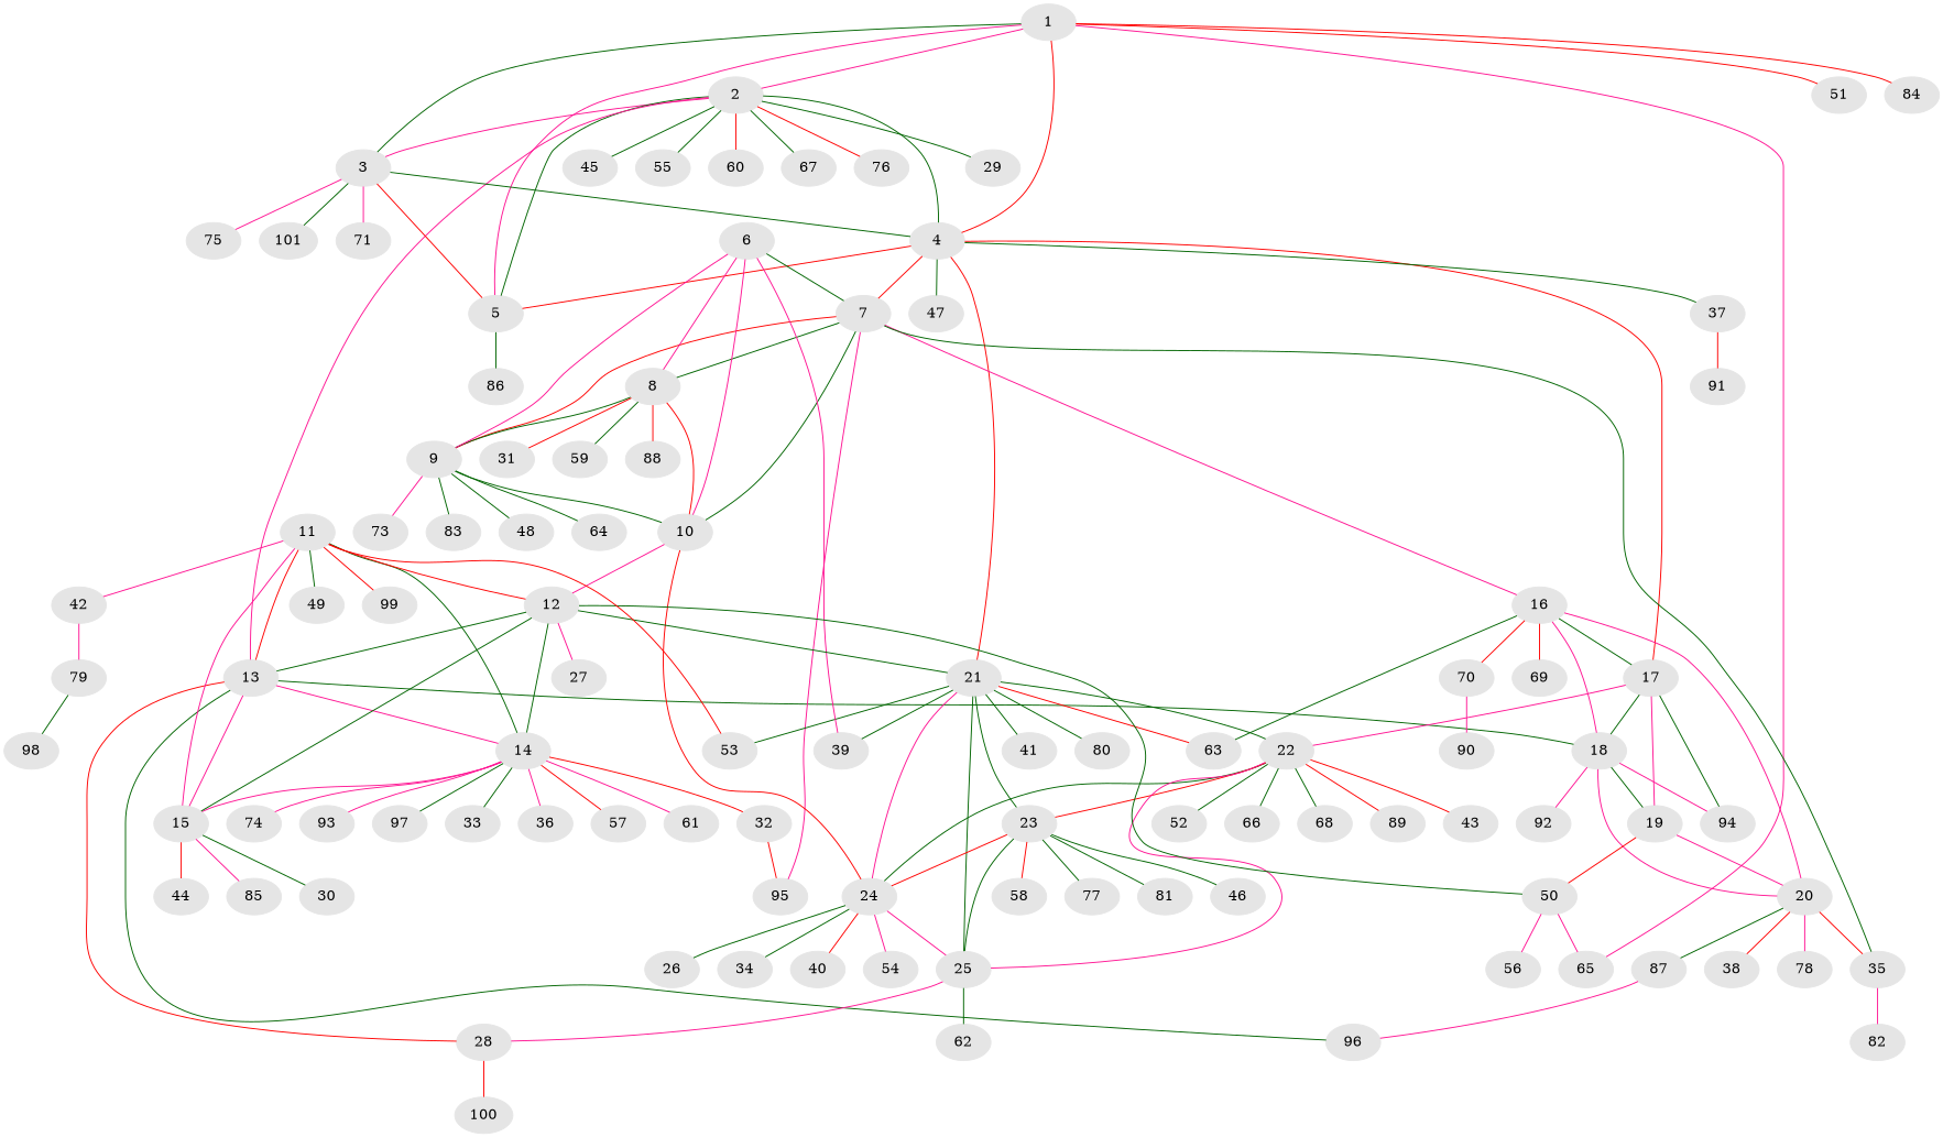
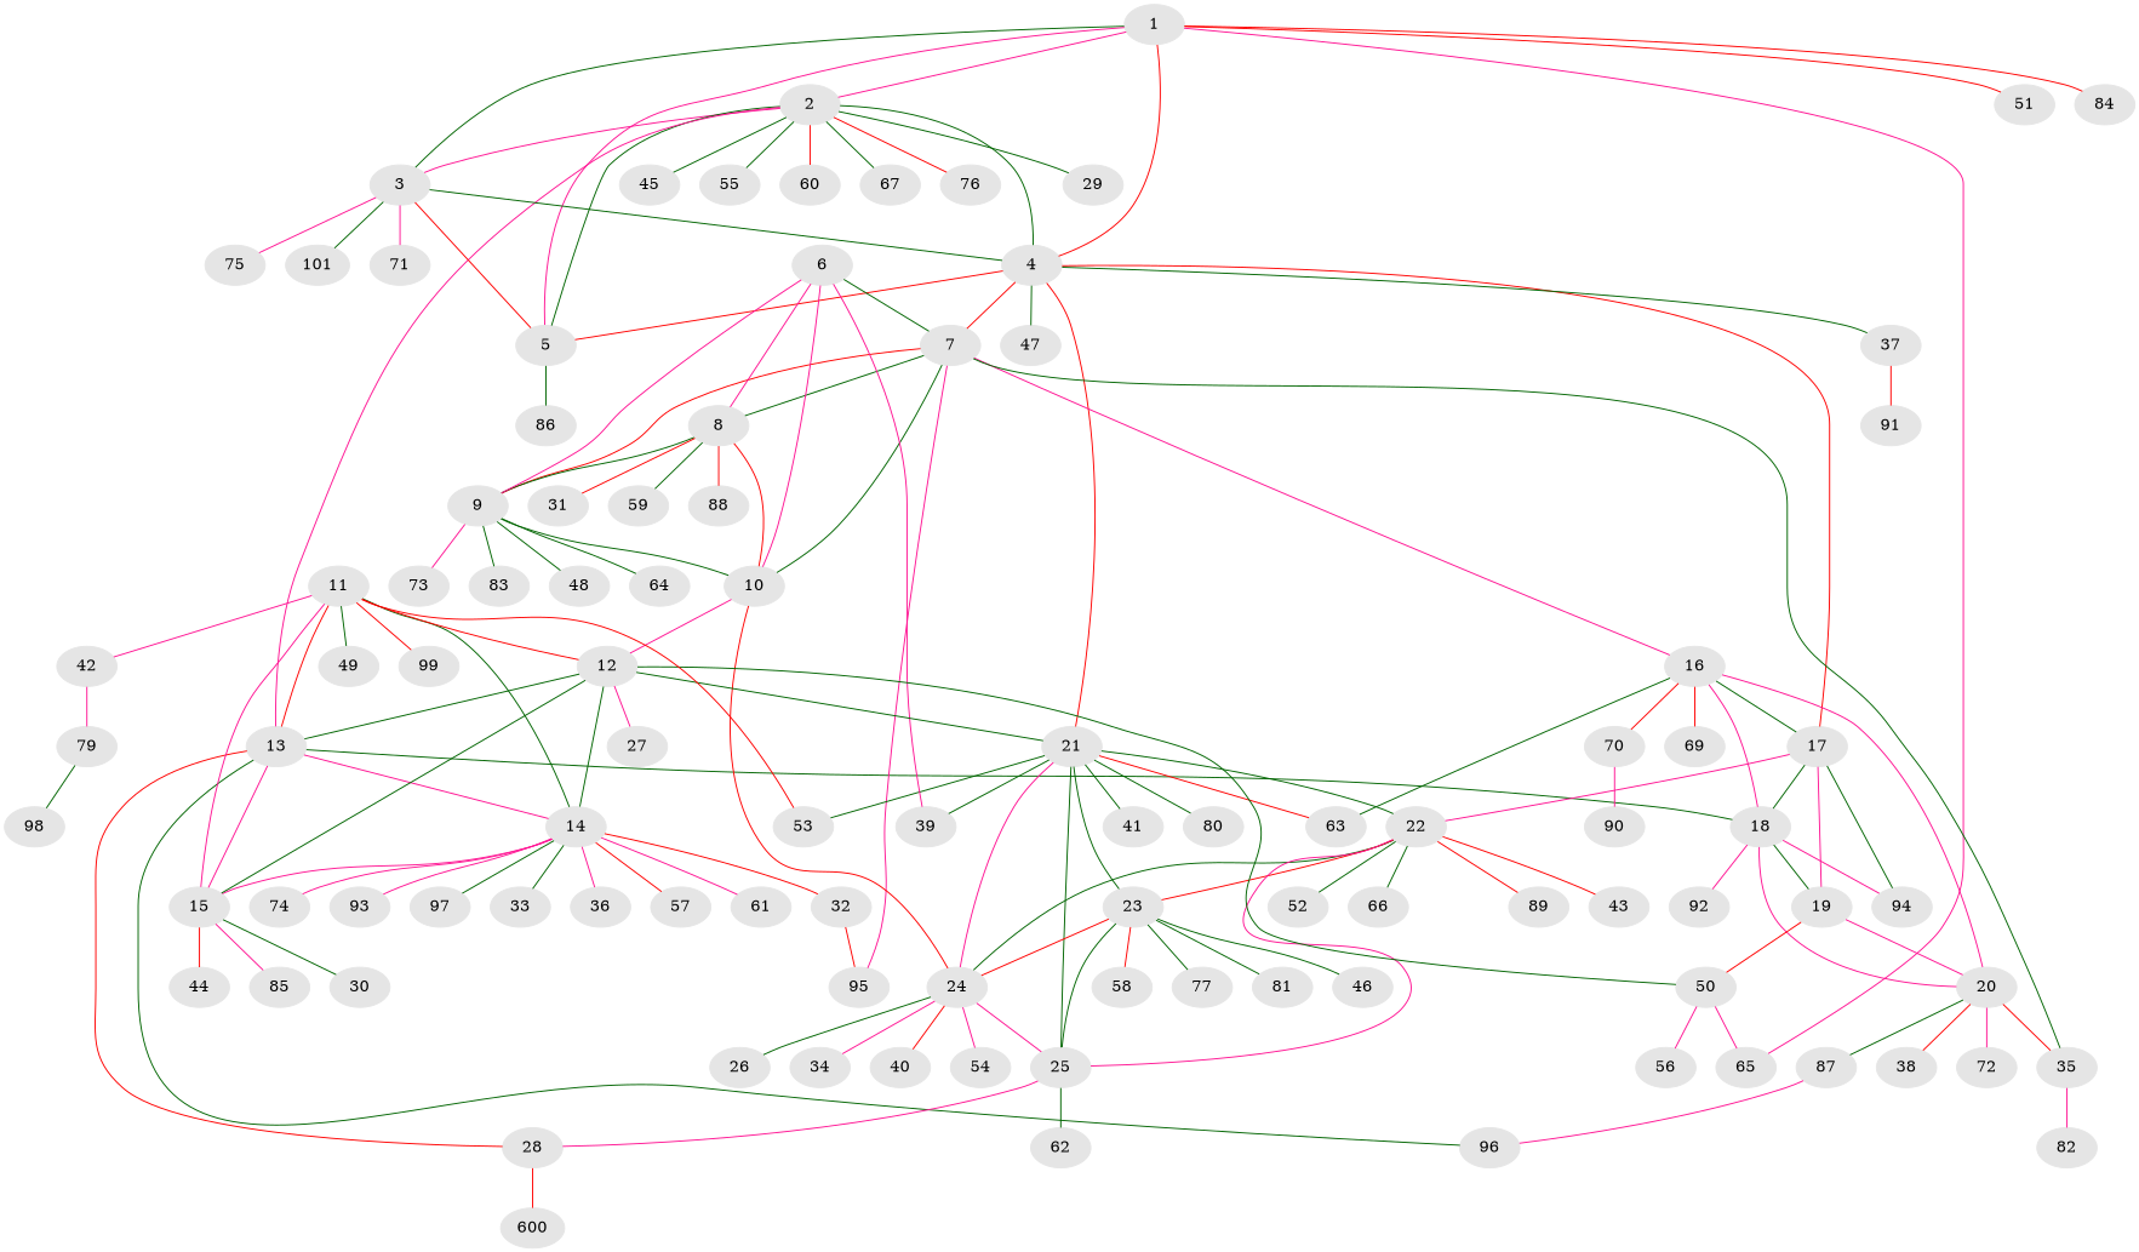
  graph {
    node [color=gray90 style=filled]
    edge [color=darkgreen]
    1
    2
    3
    4
    5
    51
    65
    84
    13
    29
    45
    55
    60
    67
    76
    71
    75
    101
    7
    17
    21
    37
    47
    86
    14
    15
    18
    28
    96
    8
    9
    10
    16
    35
    95
    19
    22
    94
    39
    24
    53
    63
    23
    25
    41
    80
    91
    6
    31
    59
    88
    48
    64
    73
    83
    12
    20
    69
    70
    82
    27
    50
    26
    34
    40
    54
    11
    42
    49
    99
    32
    33
    36
    57
    61
    74
    93
    97
    30
    44
    85
    79
    56
    92
-   100
+   100 [label=600]
    38
-   78
+   78 [label=72]
    87
    90
    43
    52
    66
-   68
    89
    46
    58
    77
    81
    62
    98
    1 -- 2 [color=deeppink]
    1 -- 3
    1 -- 4 [color=red]
    1 -- 5 [color=deeppink]
    1 -- 51 [color=red]
    1 -- 65 [color=deeppink]
    1 -- 84 [color=red]
    2 -- 3 [color=deeppink]
    2 -- 4
    2 -- 5
    2 -- 13 [color=deeppink]
    2 -- 29
    2 -- 45
    2 -- 55
    2 -- 60 [color=red]
    2 -- 67
    2 -- 76 [color=red]
    3 -- 4
    3 -- 5 [color=red]
    3 -- 71 [color=deeppink]
    3 -- 75 [color=deeppink]
    3 -- 101
    4 -- 5 [color=red]
    4 -- 7 [color=red]
    4 -- 17 [color=red]
    4 -- 21 [color=red]
    4 -- 37
    4 -- 47
    5 -- 86
    13 -- 14 [color=deeppink]
    13 -- 15 [color=deeppink]
    13 -- 18
    13 -- 28 [color=red]
    13 -- 96
    7 -- 8
    7 -- 9 [color=red]
    7 -- 10
    7 -- 16 [color=deeppink]
    7 -- 35
    7 -- 95 [color=deeppink]
    17 -- 18
    17 -- 19 [color=deeppink]
    17 -- 22 [color=deeppink]
    17 -- 94
    21 -- 22
    21 -- 39
    21 -- 24 [color=deeppink]
    21 -- 53
    21 -- 63 [color=red]
    21 -- 23
    21 -- 25
    21 -- 41
    21 -- 80
    37 -- 91 [color=red]
    14 -- 15 [color=deeppink]
    14 -- 32 [color=red]
    14 -- 33
    14 -- 36 [color=deeppink]
    14 -- 57 [color=red]
    14 -- 61 [color=deeppink]
    14 -- 74 [color=deeppink]
    14 -- 93 [color=deeppink]
    14 -- 97
    15 -- 30
    15 -- 44 [color=red]
    15 -- 85 [color=deeppink]
    18 -- 19
    18 -- 94 [color=deeppink]
    18 -- 20 [color=deeppink]
    18 -- 92 [color=deeppink]
    28 -- 100 [color=red]
    8 -- 9
    8 -- 10 [color=red]
    8 -- 31 [color=red]
    8 -- 59
    8 -- 88 [color=red]
    9 -- 10
    9 -- 48
    9 -- 64
    9 -- 73 [color=deeppink]
    9 -- 83
    10 -- 24 [color=red]
    10 -- 12 [color=deeppink]
    16 -- 17
    16 -- 18 [color=deeppink]
    16 -- 63
    16 -- 20 [color=deeppink]
    16 -- 69 [color=red]
    16 -- 70 [color=red]
    35 -- 82 [color=deeppink]
    19 -- 20 [color=deeppink]
    19 -- 50 [color=red]
    22 -- 24
    22 -- 23 [color=red]
    22 -- 25 [color=deeppink]
    22 -- 43 [color=red]
    22 -- 52
    22 -- 66
-   22 -- 68
    22 -- 89 [color=red]
    24 -- 25 [color=deeppink]
    24 -- 26
-   24 -- 34
+   24 -- 34 [color=deeppink]
    24 -- 40 [color=red]
    24 -- 54 [color=deeppink]
    23 -- 24 [color=red]
    23 -- 25
    23 -- 46
    23 -- 58 [color=red]
    23 -- 77
    23 -- 81
    25 -- 28 [color=deeppink]
    25 -- 62
    6 -- 7
    6 -- 8 [color=deeppink]
    6 -- 9 [color=deeppink]
    6 -- 10 [color=deeppink]
    6 -- 39 [color=deeppink]
    12 -- 13
    12 -- 21
    12 -- 14
    12 -- 15
    12 -- 27 [color=deeppink]
    12 -- 50
    20 -- 35 [color=red]
    20 -- 38 [color=red]
    20 -- 78 [color=deeppink]
    20 -- 87
    70 -- 90 [color=deeppink]
    50 -- 65 [color=deeppink]
    50 -- 56 [color=deeppink]
    11 -- 13 [color=red]
    11 -- 14
    11 -- 15 [color=deeppink]
    11 -- 53 [color=red]
    11 -- 12 [color=red]
    11 -- 42 [color=deeppink]
    11 -- 49
    11 -- 99 [color=red]
    42 -- 79 [color=deeppink]
    32 -- 95 [color=red]
    79 -- 98
    87 -- 96 [color=deeppink]
  }
